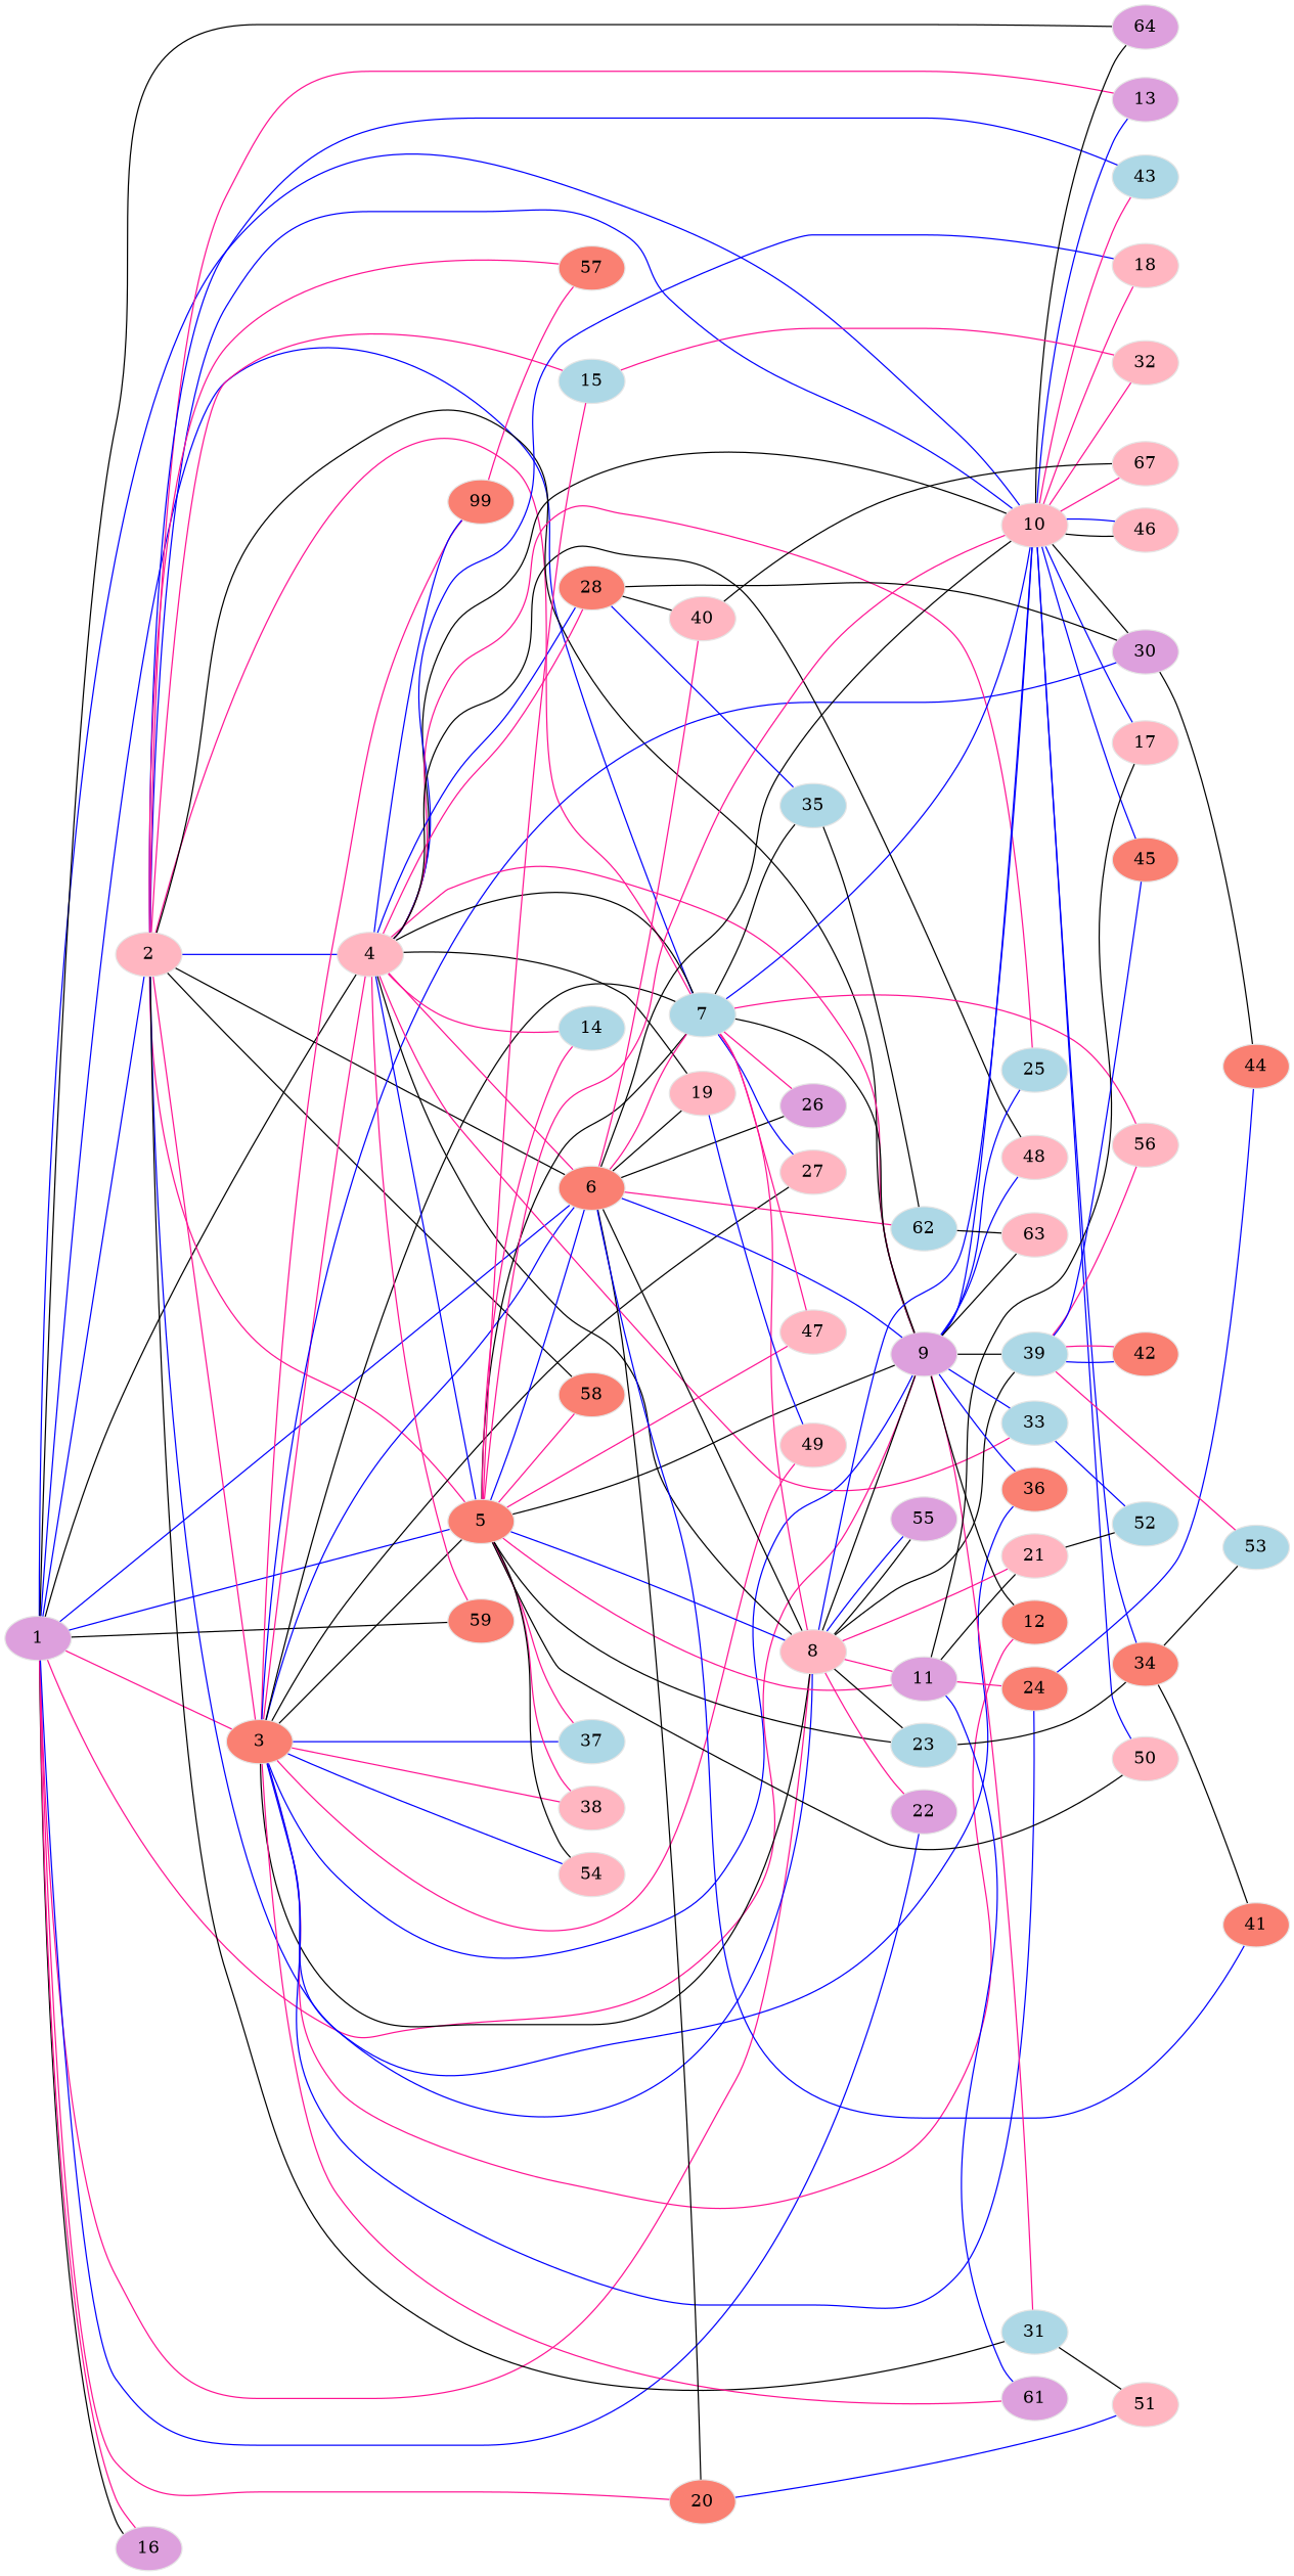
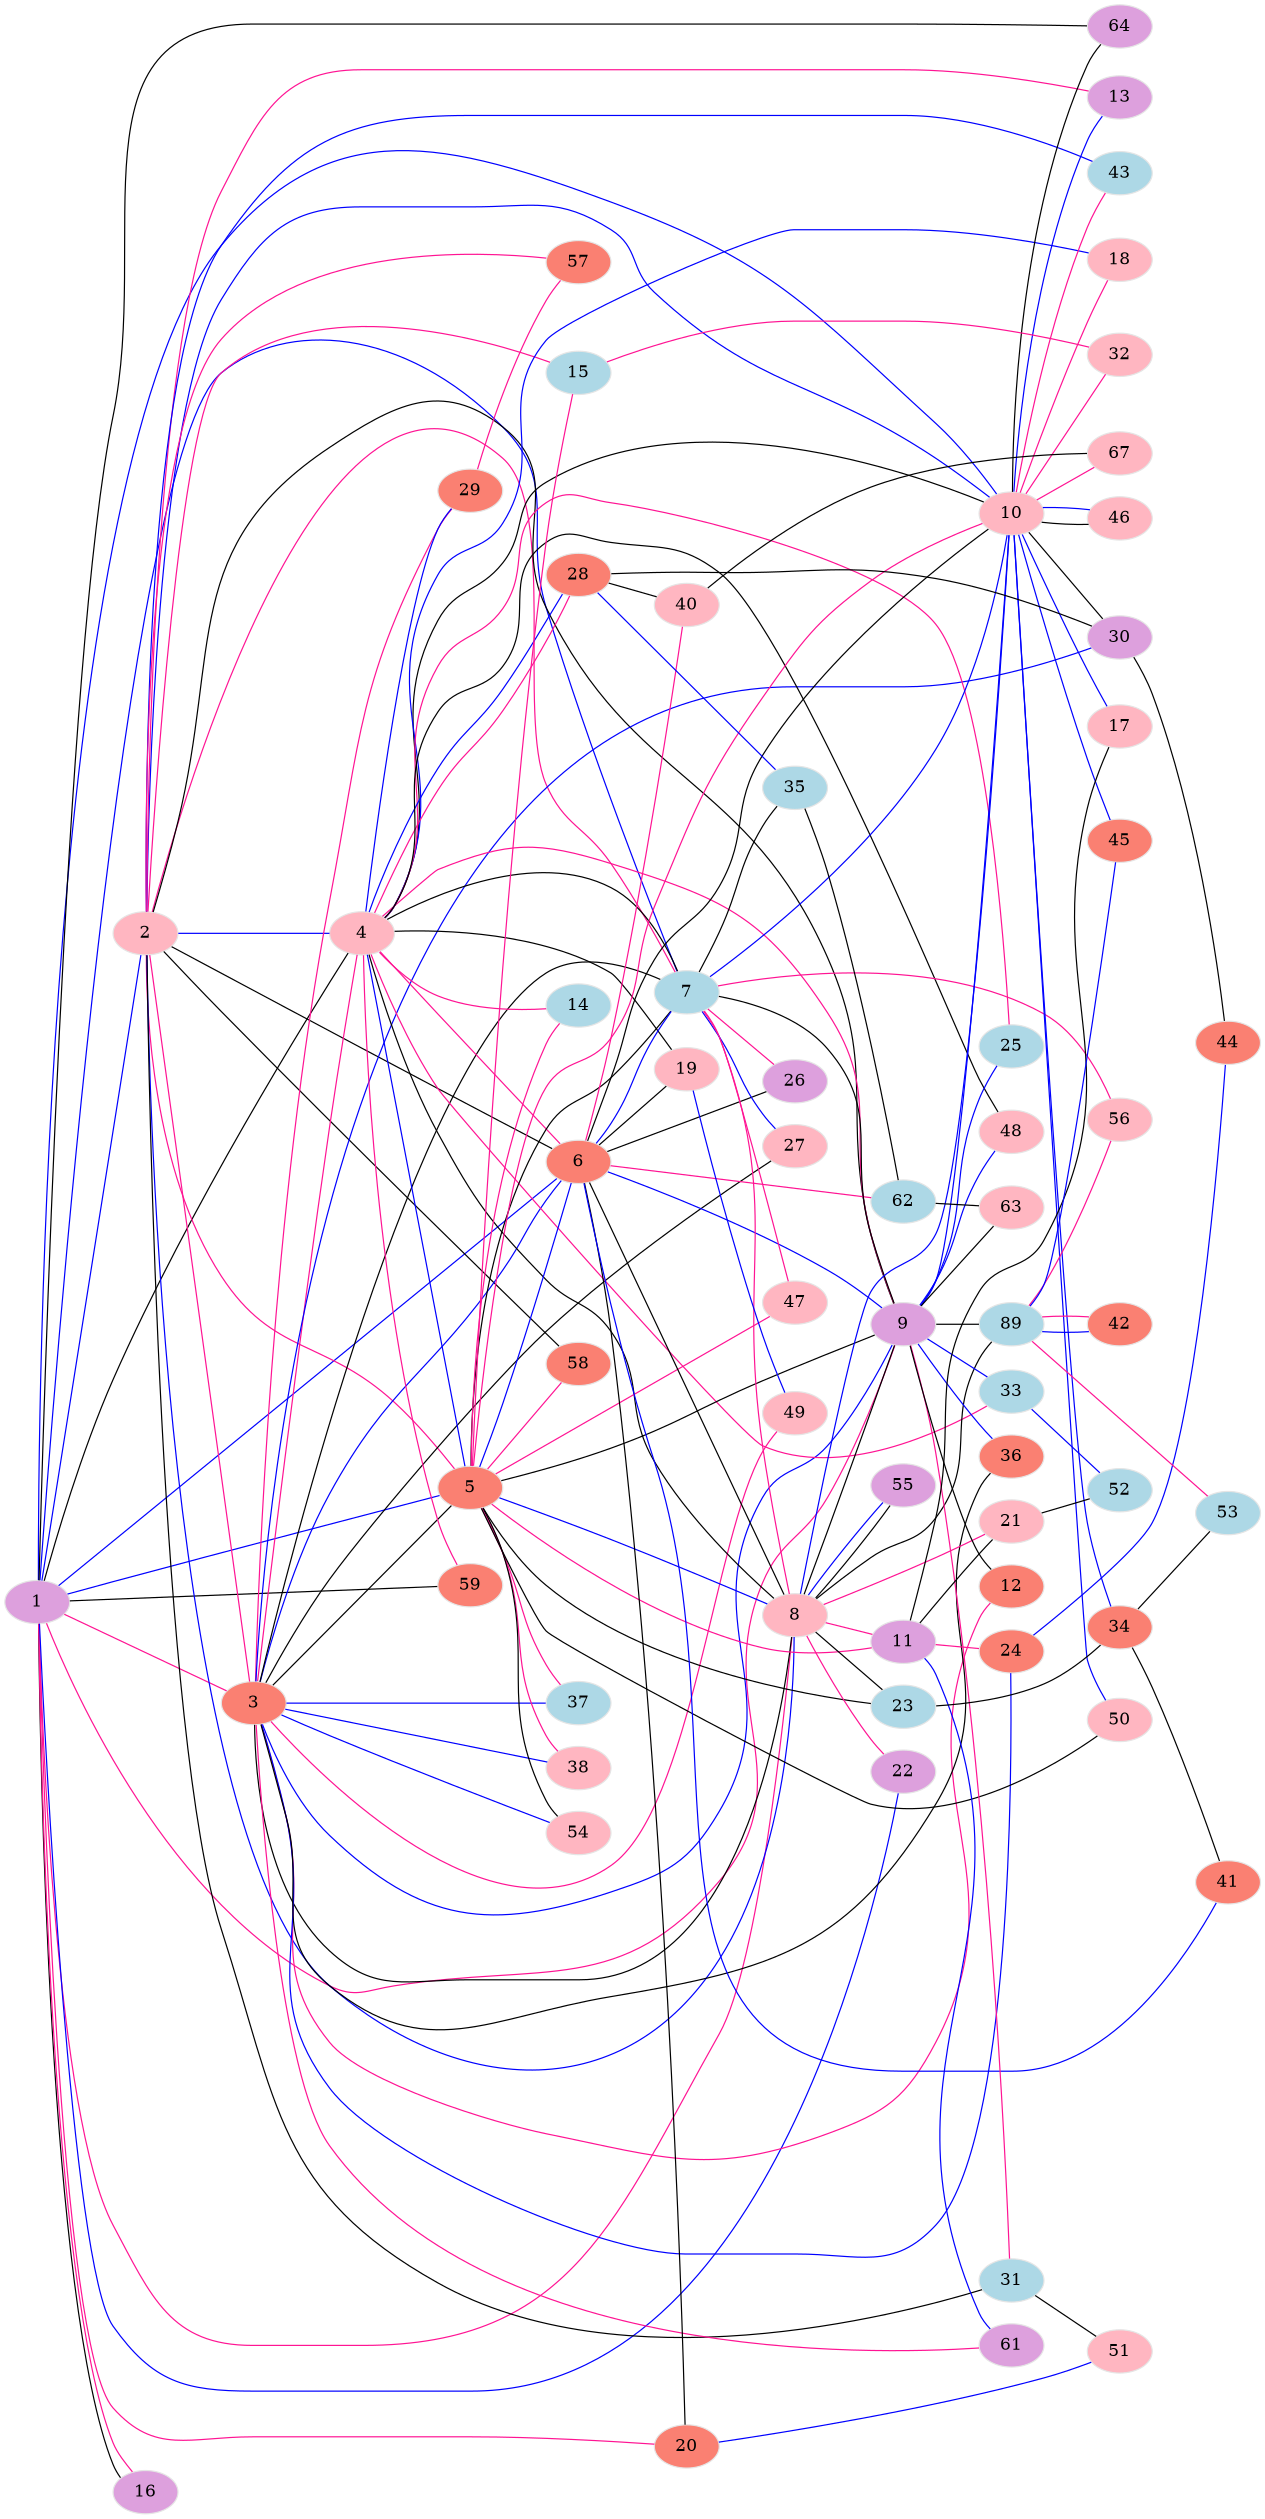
  graph {
    rankdir=LR
    node [color=gray90 fillcolor=lightpink style=filled]
    edge [color=black]
    1 [fillcolor=plum]
    2
    3 [fillcolor=salmon]
    4
    5 [fillcolor=salmon]
    6 [fillcolor=salmon]
    7 [fillcolor=lightblue]
    8
    9 [fillcolor=plum]
    10
    16 [fillcolor=plum]
    20 [fillcolor=salmon]
    22 [fillcolor=plum]
    59 [fillcolor=salmon]
    64 [fillcolor=plum]
    13 [fillcolor=plum]
    15 [fillcolor=lightblue]
    31 [fillcolor=lightblue]
    43 [fillcolor=lightblue]
    57 [fillcolor=salmon]
    58 [fillcolor=salmon]
    12 [fillcolor=salmon]
    24 [fillcolor=salmon]
    27
-   29 [fillcolor=salmon label=99]
+   29 [fillcolor=salmon]
    36 [fillcolor=salmon]
    37 [fillcolor=lightblue]
    38
    49
    54
    61 [fillcolor=plum]
    30 [fillcolor=plum]
    14 [fillcolor=lightblue]
    18
    19
    25 [fillcolor=lightblue]
    28 [fillcolor=salmon]
    33 [fillcolor=lightblue]
    48
    11 [fillcolor=plum]
    23 [fillcolor=lightblue]
    47
    50
    26 [fillcolor=plum]
    40
    41 [fillcolor=salmon]
    62 [fillcolor=lightblue]
    35 [fillcolor=lightblue]
    56
    21
-   39 [fillcolor=lightblue]
+   39 [fillcolor=lightblue label=89]
    55 [fillcolor=plum]
    63
    17
    32
    34 [fillcolor=salmon]
    45 [fillcolor=salmon]
    46
    n59 [label=67]
    51
    44 [fillcolor=salmon]
    52 [fillcolor=lightblue]
    53 [fillcolor=lightblue]
    42 [fillcolor=salmon]
    1 -- 2 [color=blue]
    1 -- 3 [color=deeppink]
    1 -- 4
    1 -- 5 [color=blue]
    1 -- 6 [color=blue]
    1 -- 7 [color=blue]
    1 -- 8 [color=deeppink]
    1 -- 9 [color=deeppink]
    1 -- 10 [color=blue]
    1 -- 16
    1 -- 16 [color=deeppink]
    1 -- 20 [color=deeppink]
    1 -- 22 [color=blue]
    1 -- 59
    1 -- 64
    2 -- 3 [color=deeppink]
    2 -- 4 [color=blue]
    2 -- 5 [color=deeppink]
    2 -- 6
    2 -- 7 [color=deeppink]
    2 -- 8 [color=blue]
    2 -- 9
    2 -- 10 [color=blue]
    2 -- 13 [color=deeppink]
    2 -- 15 [color=deeppink]
    2 -- 31
    2 -- 43 [color=blue]
    2 -- 57 [color=deeppink]
    2 -- 58
    3 -- 4 [color=deeppink]
    3 -- 5
    3 -- 6 [color=blue]
    3 -- 7
    3 -- 8
    3 -- 9 [color=blue]
    3 -- 12 [color=deeppink]
    3 -- 24 [color=blue]
    3 -- 27
    3 -- 29 [color=deeppink]
-   3 -- 36 [color=blue]
+   3 -- 36
    3 -- 37 [color=blue]
-   3 -- 38 [color=deeppink]
+   3 -- 38 [color=blue]
    3 -- 49 [color=deeppink]
    3 -- 54 [color=blue]
    3 -- 61 [color=deeppink]
    3 -- 30 [color=blue]
    4 -- 5 [color=blue]
    4 -- 6 [color=deeppink]
    4 -- 7
    4 -- 8
    4 -- 9 [color=deeppink]
    4 -- 10
    4 -- 59 [color=deeppink]
    4 -- 29 [color=blue]
    4 -- 14 [color=deeppink]
    4 -- 18 [color=blue]
    4 -- 19
    4 -- 25 [color=deeppink]
    4 -- 28 [color=deeppink]
    4 -- 28 [color=blue]
    4 -- 33 [color=deeppink]
    4 -- 48
    5 -- 6 [color=blue]
    5 -- 7
    5 -- 8 [color=blue]
    5 -- 9
    5 -- 10 [color=deeppink]
    5 -- 15 [color=deeppink]
    5 -- 58 [color=deeppink]
    5 -- 37 [color=deeppink]
    5 -- 38 [color=deeppink]
    5 -- 54
    5 -- 14 [color=deeppink]
    5 -- 11 [color=deeppink]
    5 -- 23
    5 -- 47 [color=deeppink]
    5 -- 50
-   6 -- 7 [color=deeppink]
+   6 -- 7 [color=blue]
    6 -- 8
    6 -- 9 [color=blue]
    6 -- 10
    6 -- 20
    6 -- 19
    6 -- 26
    6 -- 40 [color=deeppink]
    6 -- 41 [color=blue]
    6 -- 62 [color=deeppink]
    7 -- 8 [color=deeppink]
    7 -- 9
    7 -- 10 [color=blue]
    7 -- 27 [color=blue]
    7 -- 47 [color=deeppink]
    7 -- 26 [color=deeppink]
    7 -- 35
    7 -- 56 [color=deeppink]
    8 -- 9
    8 -- 10 [color=blue]
    8 -- 22 [color=deeppink]
    8 -- 11 [color=deeppink]
    8 -- 23
    8 -- 21 [color=deeppink]
    8 -- 39
    8 -- 55
    8 -- 55 [color=blue]
    9 -- 10 [color=blue]
    9 -- 31 [color=deeppink]
    9 -- 12
    9 -- 36 [color=blue]
    9 -- 25 [color=blue]
    9 -- 33 [color=blue]
    9 -- 48 [color=blue]
    9 -- 39
    9 -- 63
    10 -- 64
    10 -- 13 [color=blue]
    10 -- 43 [color=deeppink]
    10 -- 30
    10 -- 18 [color=deeppink]
    10 -- 50 [color=blue]
    10 -- 17 [color=blue]
    10 -- 32 [color=deeppink]
    10 -- 34 [color=blue]
    10 -- 45 [color=blue]
    10 -- 46
    10 -- 46 [color=blue]
    10 -- n59 [color=deeppink]
    20 -- 51 [color=blue]
    15 -- 32 [color=deeppink]
    31 -- 51
    24 -- 44 [color=blue]
    29 -- 57 [color=deeppink]
    30 -- 44
    19 -- 49 [color=blue]
    28 -- 30
    28 -- 40
    28 -- 35 [color=blue]
    33 -- 52 [color=blue]
    11 -- 24 [color=deeppink]
    11 -- 61 [color=blue]
    11 -- 21
    11 -- 17
    23 -- 34
    40 -- n59
    62 -- 63
    35 -- 62
    21 -- 52
    39 -- 56 [color=deeppink]
    39 -- 45 [color=blue]
    39 -- 53 [color=deeppink]
    39 -- 42 [color=blue]
    39 -- 42 [color=deeppink]
    34 -- 41
    34 -- 53
  }
